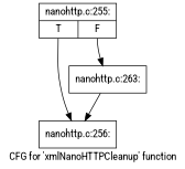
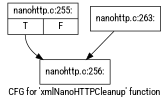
  digraph {
    fontname="Roboto Condensed"
    label="CFG for 'xmlNanoHTTPCleanup' function"
    node [fontname="Roboto Condensed" shape=record]
    edge [fontname="Roboto Condensed"]
    n1 [label="{nanohttp.c:255:|{<s0>T|<s1>F}}"]
    n2 [label="{nanohttp.c:256:}"]
    n3 [label="{nanohttp.c:263:}"]
    n1 -> n2 [tailport=s0]
-   n1 -> n3 [tailport=s1]
    n3 -> n2
  }
